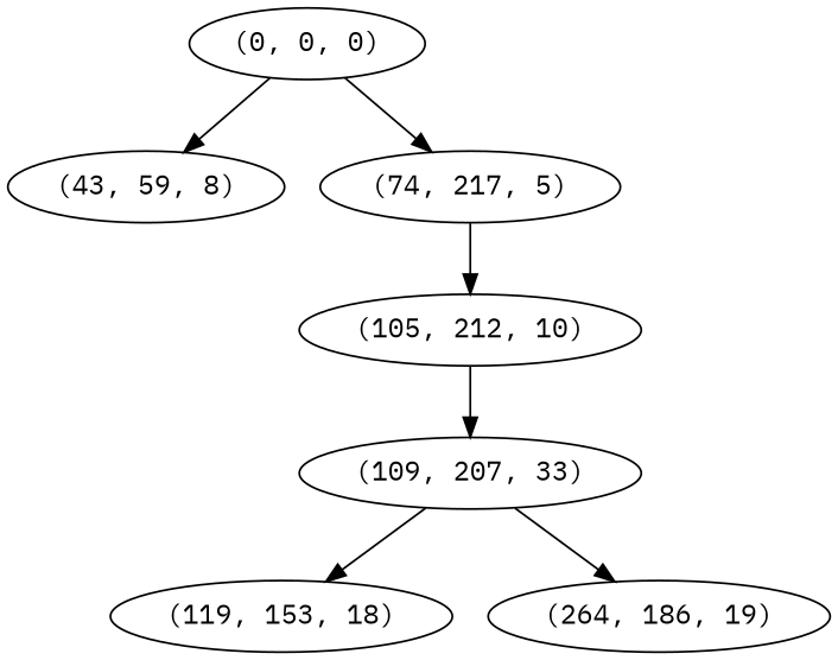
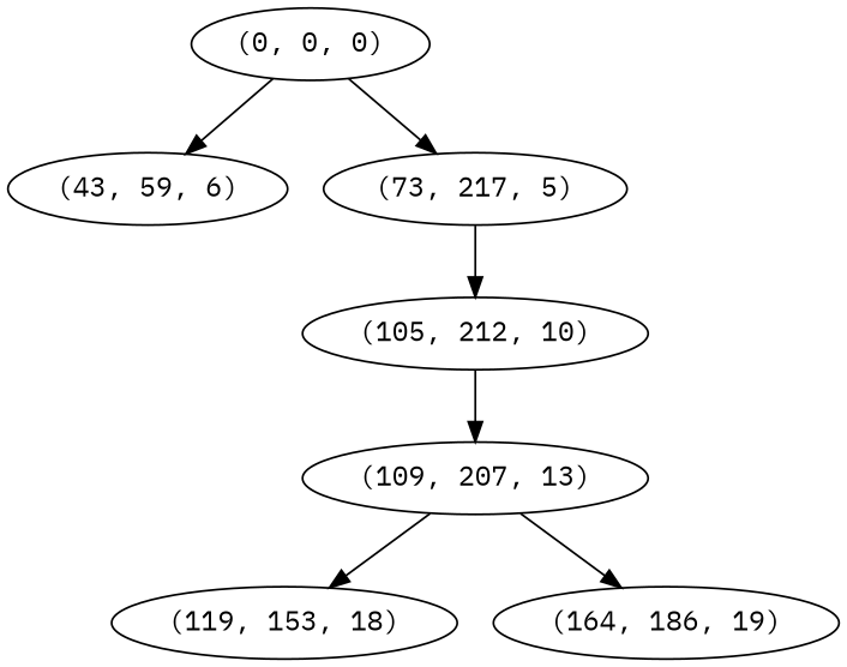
  digraph {
    fontname="IBM Plex Mono"
    node [fontname="IBM Plex Mono"]
    edge [fontname="IBM Plex Mono"]
    "(0, 0, 0)"
-   "(43, 59, 6)" [label="(43, 59, 8)"]
-   "(74, 217, 5)"
+   "(43, 59, 6)"
+   "(74, 217, 5)" [label="(73, 217, 5)"]
    "(105, 212, 10)"
-   "(109, 207, 13)" [label="(109, 207, 33)"]
+   "(109, 207, 13)"
    "(119, 153, 18)"
-   "(164, 186, 19)" [label="(264, 186, 19)"]
+   "(164, 186, 19)"
    "(0, 0, 0)" -> "(43, 59, 6)"
    "(0, 0, 0)" -> "(74, 217, 5)"
    "(74, 217, 5)" -> "(105, 212, 10)"
    "(105, 212, 10)" -> "(109, 207, 13)"
    "(109, 207, 13)" -> "(119, 153, 18)"
    "(109, 207, 13)" -> "(164, 186, 19)"
  }
